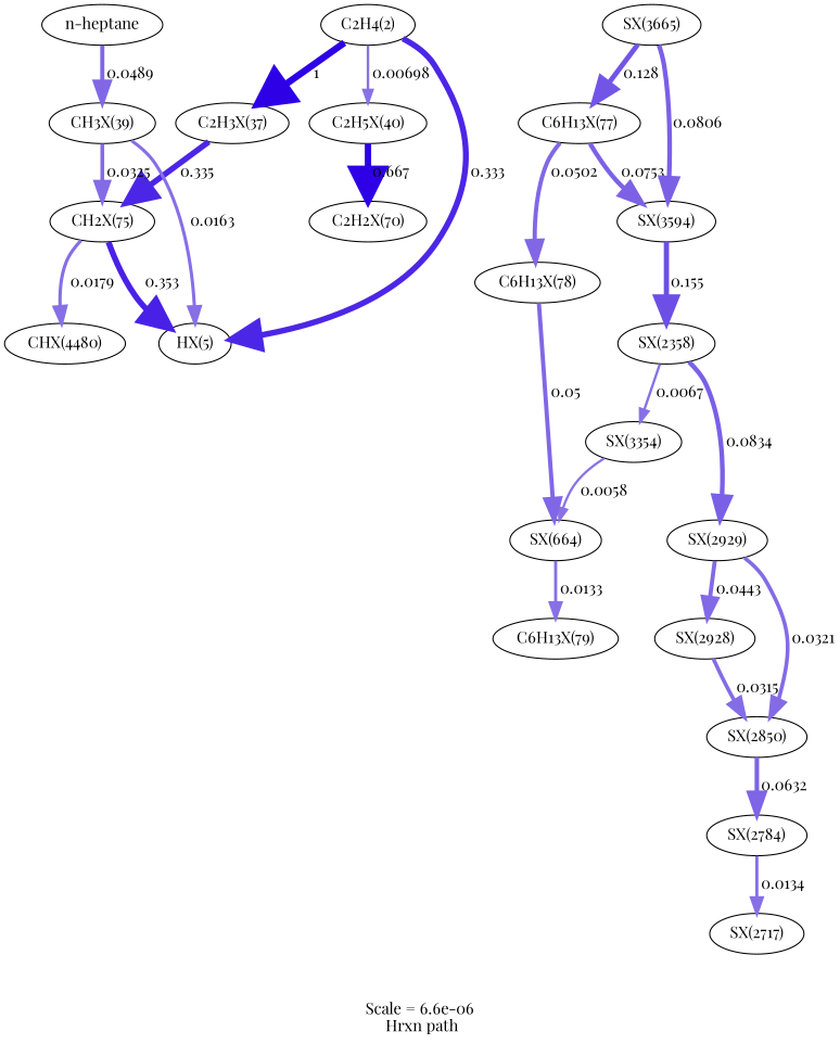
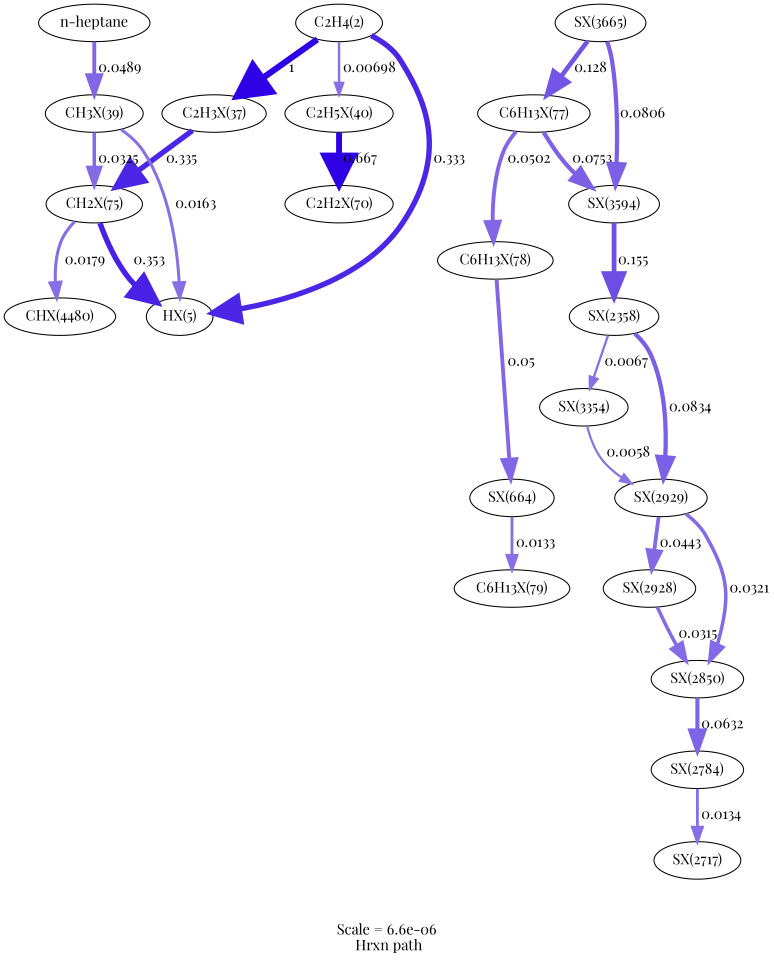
  digraph {
    fontname="Playfair Display"
    label="Scale = 6.6e-06\l Hrxn path"
    node [fontname="Playfair Display"]
    edge [arrowsize=2.59 color="0.7, 0.507, 0.9" fontname="Playfair Display" style="setlinewidth(5.17)"]
    n1 [label="C2H4(2)"]
    n2 [label="HX(5)"]
    n3 [label="C2H3X(37)"]
    n4 [label="C2H5X(40)"]
    n5 [label="CH2X(75)"]
    n6 [label="C2H2X(70)"]
    n7 [label="CHX(4480)"]
    n8 [label="CH3X(39)"]
    n9 [label="SX(2784)"]
    n10 [label="SX(2717)"]
    n11 [label="SX(2850)"]
    n12 [label="SX(2929)"]
    n13 [label="SX(2928)"]
    n14 [label="SX(2358)"]
    n15 [label="SX(3354)"]
    n16 [label="SX(664)"]
    n17 [label="C6H13X(79)"]
    n18 [label="C6H13X(78)"]
    n19 [label="C6H13X(77)"]
    n20 [label="SX(3594)"]
    n21 [label="SX(3665)"]
    n22 [label="n-heptane"]
    n1 -> n2 [color="0.7, 0.833, 0.9" label=" 0.333"]
    n1 -> n3 [arrowsize=3 color="0.7, 1.5, 0.9" label=" 1" style="setlinewidth(6)"]
    n1 -> n4 [arrowsize=1.13 label=" 0.00698" style="setlinewidth(2.25)"]
    n3 -> n5 [color="0.7, 0.835, 0.9" label=" 0.335"]
    n4 -> n6 [arrowsize=2.85 color="0.7, 1.17, 0.9" label=" 0.667" style="setlinewidth(5.69)"]
    n5 -> n2 [arrowsize=2.61 color="0.7, 0.853, 0.9" label=" 0.353" style="setlinewidth(5.21)"]
    n5 -> n7 [arrowsize=1.48 color="0.7, 0.518, 0.9" label=" 0.0179" style="setlinewidth(2.96)"]
    n8 -> n2 [arrowsize=1.45 color="0.7, 0.516, 0.9" label=" 0.0163" style="setlinewidth(2.89)"]
    n8 -> n5 [arrowsize=1.71 color="0.7, 0.533, 0.9" label=" 0.0325" style="setlinewidth(3.41)"]
    n9 -> n10 [arrowsize=1.37 color="0.7, 0.513, 0.9" label=" 0.0134" style="setlinewidth(2.74)"]
    n11 -> n9 [arrowsize=1.96 color="0.7, 0.563, 0.9" label=" 0.0632" style="setlinewidth(3.92)"]
    n12 -> n11 [arrowsize=1.7 color="0.7, 0.532, 0.9" label=" 0.0321" style="setlinewidth(3.4)"]
    n12 -> n13 [arrowsize=1.82 color="0.7, 0.544, 0.9" label=" 0.0443" style="setlinewidth(3.65)"]
    n13 -> n11 [arrowsize=1.69 color="0.7, 0.531, 0.9" label=" 0.0315" style="setlinewidth(3.39)"]
    n14 -> n12 [arrowsize=2.06 color="0.7, 0.583, 0.9" label=" 0.0834" style="setlinewidth(4.12)"]
    n14 -> n15 [arrowsize=1.11 label=" 0.0067" style="setlinewidth(2.22)"]
-   n15 -> n16 [arrowsize=1.06 color="0.7, 0.506, 0.9" label=" 0.0058" style="setlinewidth(2.11)"]
+   n15 -> n12 [arrowsize=1.06 color="0.7, 0.506, 0.9" label=" 0.0058" style="setlinewidth(2.11)"]
    n16 -> n17 [arrowsize=1.37 color="0.7, 0.513, 0.9" label=" 0.0133" style="setlinewidth(2.74)"]
    n18 -> n16 [arrowsize=1.87 color="0.7, 0.55, 0.9" label=" 0.05" style="setlinewidth(3.74)"]
    n19 -> n18 [arrowsize=1.87 color="0.7, 0.55, 0.9" label=" 0.0502" style="setlinewidth(3.74)"]
    n19 -> n20 [arrowsize=2.02 color="0.7, 0.575, 0.9" label=" 0.0753" style="setlinewidth(4.05)"]
    n20 -> n14 [arrowsize=2.3 color="0.7, 0.655, 0.9" label=" 0.155" style="setlinewidth(4.59)"]
    n21 -> n19 [arrowsize=2.22 color="0.7, 0.628, 0.9" label=" 0.128" style="setlinewidth(4.45)"]
    n21 -> n20 [arrowsize=2.05 color="0.7, 0.581, 0.9" label=" 0.0806" style="setlinewidth(4.1)"]
    n22 -> n8 [arrowsize=1.86 color="0.7, 0.549, 0.9" label=" 0.0489" style="setlinewidth(3.72)"]
  }
